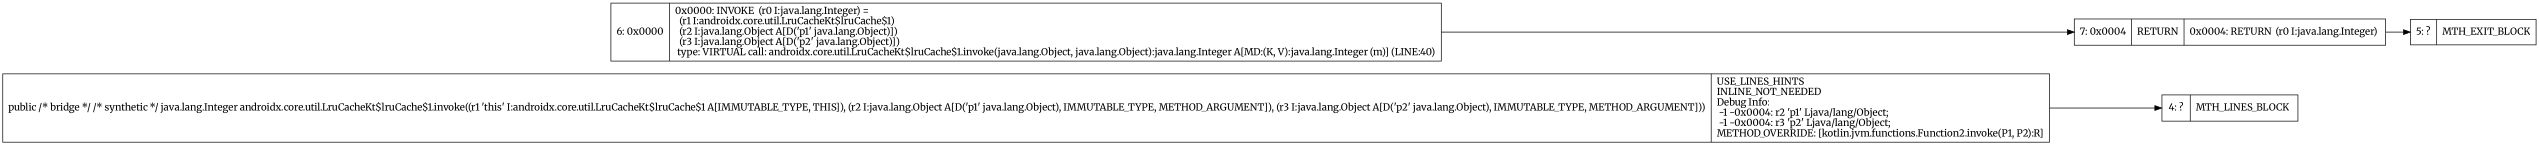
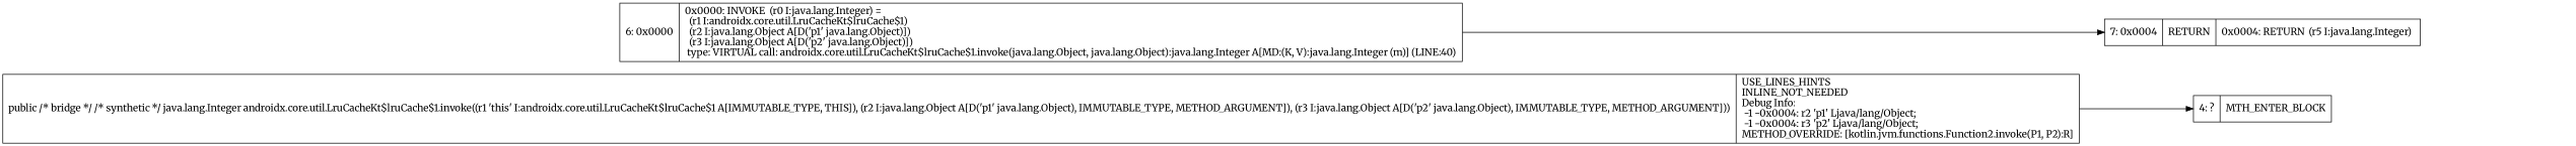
  digraph {
    fontname=Merriweather
    rankdir=LR
    node [fontname=Merriweather shape=record]
    edge [fontname=Merriweather]
-   n1 [label="{4\:\ ?|MTH_LINES_BLOCK\l}"]
+   n1 [label="{4\:\ ?|MTH_ENTER_BLOCK\l}"]
    n2 [label="{6\:\ 0x0000|0x0000: INVOKE  (r0 I:java.lang.Integer) = \l  (r1 I:androidx.core.util.LruCacheKt$lruCache$1)\l  (r2 I:java.lang.Object A[D('p1' java.lang.Object)])\l  (r3 I:java.lang.Object A[D('p2' java.lang.Object)])\l type: VIRTUAL call: androidx.core.util.LruCacheKt$lruCache$1.invoke(java.lang.Object, java.lang.Object):java.lang.Integer A[MD:(K, V):java.lang.Integer (m)] (LINE:40)\l}"]
-   n3 [label="{7\:\ 0x0004|RETURN\l|0x0004: RETURN  (r0 I:java.lang.Integer) \l}"]
-   n4 [label="{5\:\ ?|MTH_EXIT_BLOCK\l}"]
+   n3 [label="{7\:\ 0x0004|RETURN\l|0x0004: RETURN  (r5 I:java.lang.Integer) \l}"]
    n5 [label="{public \/* bridge *\/ \/* synthetic *\/ java.lang.Integer androidx.core.util.LruCacheKt$lruCache$1.invoke((r1 'this' I:androidx.core.util.LruCacheKt$lruCache$1 A[IMMUTABLE_TYPE, THIS]), (r2 I:java.lang.Object A[D('p1' java.lang.Object), IMMUTABLE_TYPE, METHOD_ARGUMENT]), (r3 I:java.lang.Object A[D('p2' java.lang.Object), IMMUTABLE_TYPE, METHOD_ARGUMENT]))  | USE_LINES_HINTS\lINLINE_NOT_NEEDED\lDebug Info:\l  \-1 \-0x0004: r2 'p1' Ljava\/lang\/Object;\l  \-1 \-0x0004: r3 'p2' Ljava\/lang\/Object;\lMETHOD_OVERRIDE: [kotlin.jvm.functions.Function2.invoke(P1, P2):R]\l}"]
    n2 -> n3
-   n3 -> n4
    n5 -> n1
  }
